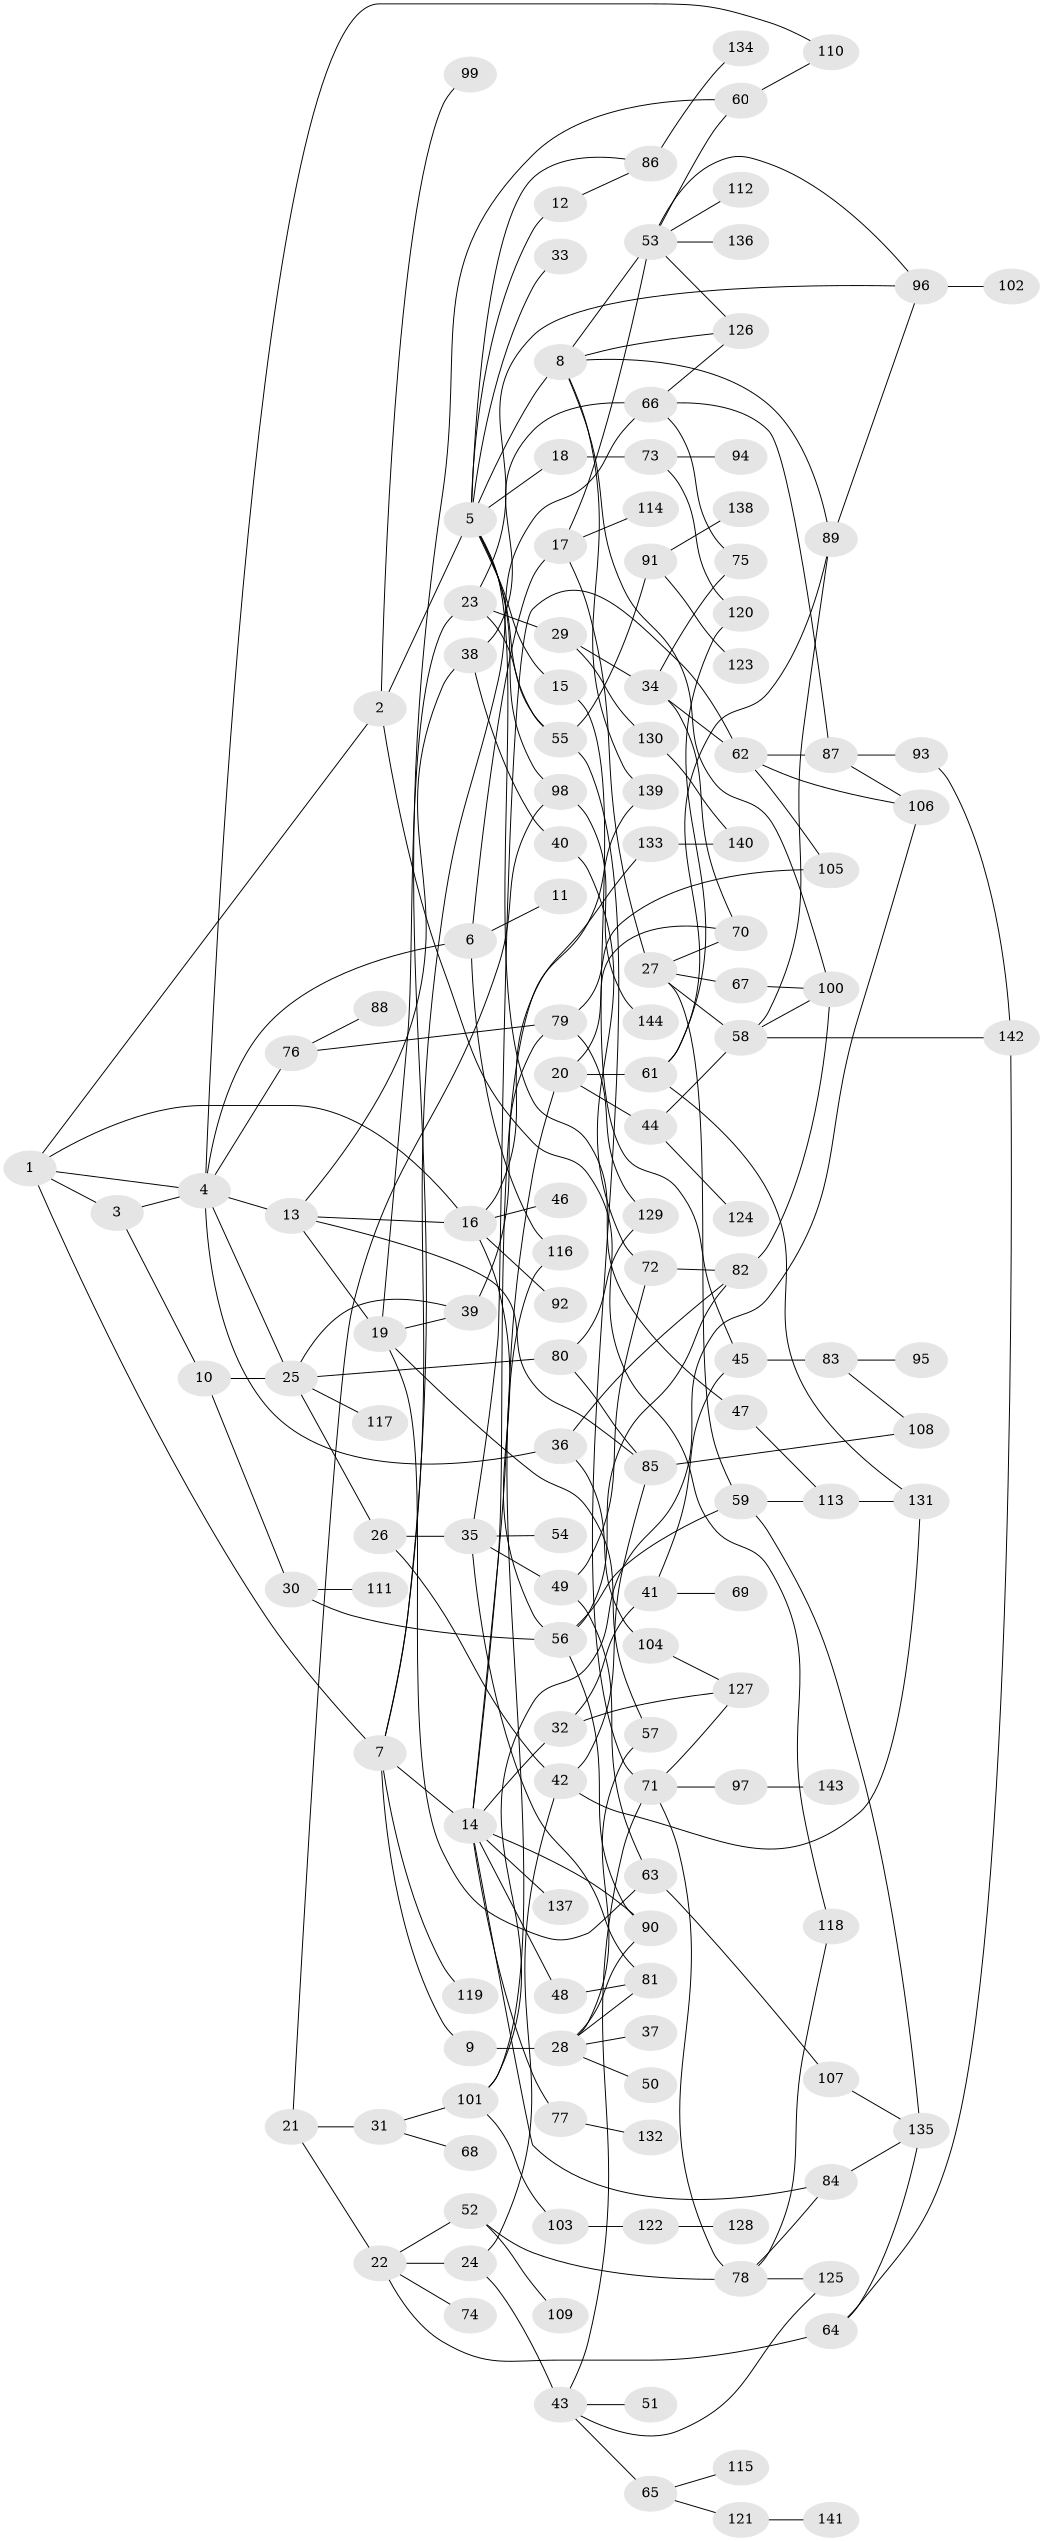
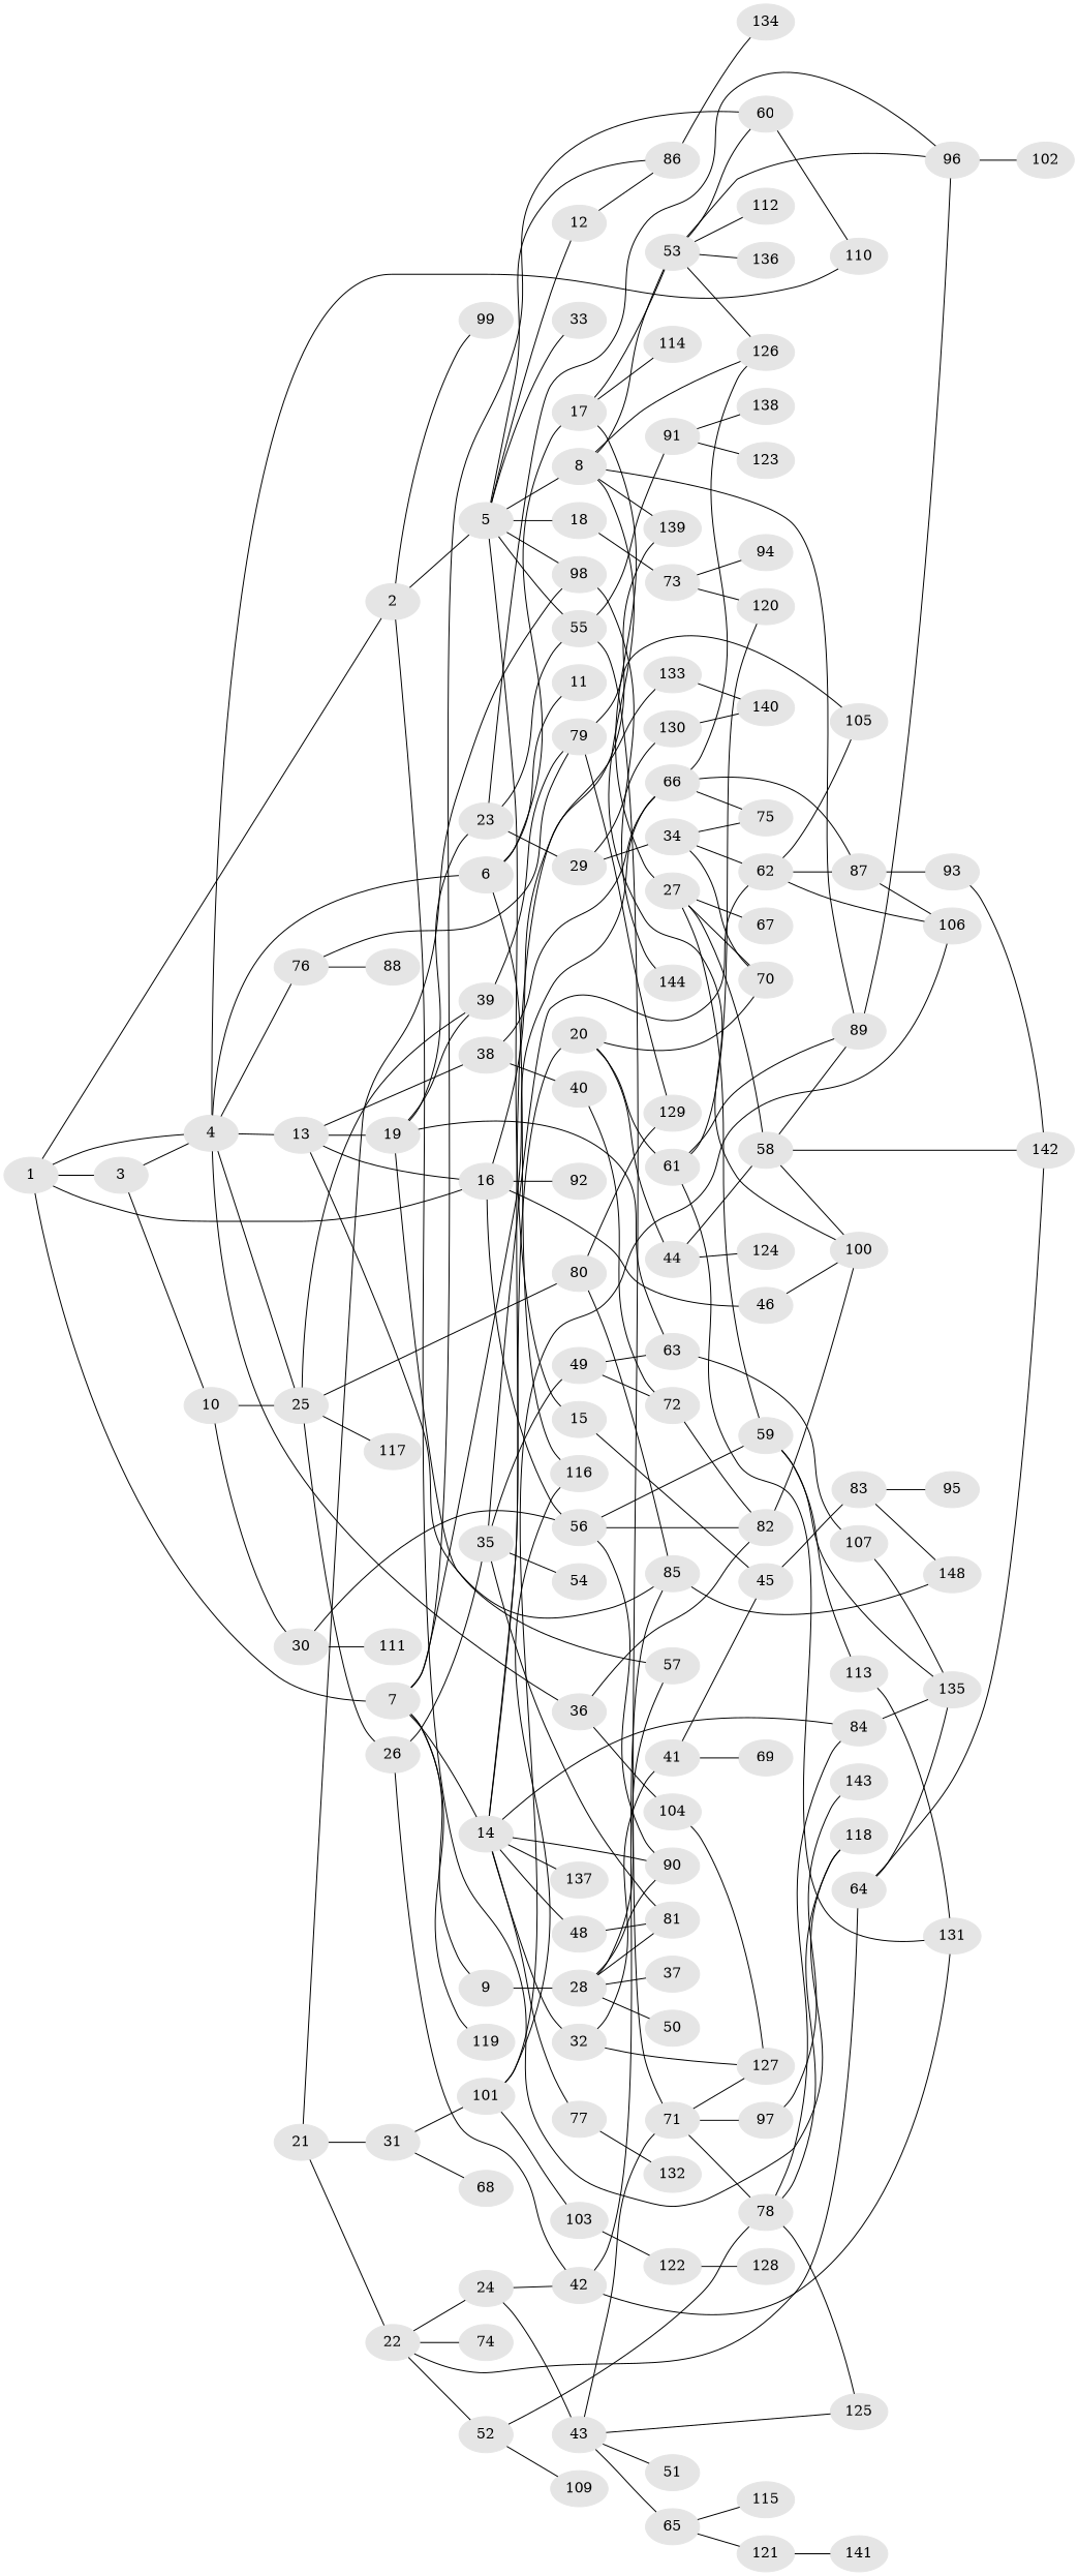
  graph {
    rankdir=LR
    node [color=gray90 style=filled]
    1
    2
    3
    4
    7
    16
    5
    99
    118
    10
    6
    13
    25
    36
    76
    110
    9
    14
    60
    66
    119
    46
    56
    92
    133
    8
    12
    15
    18
    33
-   47
    55
    86
    98
    30
    11
    17
    116
    19
    38
    85
    39
    26
    80
    117
    82
    104
    79
    88
    53
    89
    100
    126
    139
    45
    73
    113
    71
    91
    134
    144
    27
    114
    28
    20
    32
    48
    77
    84
    90
    137
    75
    87
    96
    112
    136
    57
    37
    50
    81
    111
    21
    22
    31
    23
    63
    40
-   108
+   108 [label=148]
    44
    61
    70
    41
    127
    132
    135
    83
    59
    140
    58
    67
    120
    94
    29
    107
    124
    131
    24
    52
    64
    74
    68
    101
    42
    43
    78
    109
    142
    34
    130
    102
    51
    65
    125
    35
    129
    62
    49
    54
    106
    103
    69
    105
    72
    115
    121
    97
    95
    123
    138
    93
    141
    122
    143
    128
    1 -- 2
    1 -- 3
    1 -- 4
    1 -- 7
    1 -- 16
    2 -- 5
    2 -- 99
    2 -- 118
    3 -- 4
    3 -- 10
    4 -- 6
    4 -- 13
    4 -- 25
    4 -- 36
    4 -- 76
    4 -- 110
    7 -- 9
    7 -- 14
    7 -- 60
    7 -- 66
    7 -- 119
    16 -- 46
    16 -- 56
    16 -- 92
    16 -- 133
    5 -- 8
    5 -- 12
    5 -- 15
    5 -- 18
    5 -- 33
-   5 -- 47
    5 -- 55
    5 -- 86
    5 -- 98
    10 -- 25
    10 -- 30
    6 -- 11
    6 -- 17
    6 -- 116
    13 -- 16
    13 -- 19
    13 -- 38
    13 -- 85
    25 -- 39
    25 -- 26
    25 -- 80
    25 -- 117
    36 -- 82
    36 -- 104
    76 -- 79
    76 -- 88
    9 -- 28
    14 -- 139
    14 -- 20
    14 -- 32
    14 -- 48
    14 -- 77
    14 -- 84
    14 -- 90
    14 -- 137
    60 -- 110
    66 -- 126
    66 -- 75
    66 -- 87
-   67 -- 100
+   46 -- 100
    56 -- 82
    56 -- 90
    56 -- 59
    133 -- 140
    8 -- 53
    8 -- 89
    8 -- 100
    8 -- 126
    8 -- 139
    12 -- 86
    15 -- 45
    18 -- 73
-   47 -- 113
    55 -- 71
    55 -- 91
    86 -- 134
    98 -- 144
    30 -- 56
    30 -- 111
    17 -- 53
    17 -- 27
    17 -- 114
    19 -- 39
    19 -- 57
    19 -- 23
    19 -- 63
    38 -- 66
    38 -- 40
    85 -- 108
    39 -- 79
    26 -- 42
    26 -- 35
    80 -- 85
    80 -- 129
    82 -- 100
    104 -- 127
    79 -- 129
    79 -- 105
    53 -- 60
    53 -- 126
    53 -- 96
    53 -- 112
    53 -- 136
    89 -- 96
    45 -- 83
    73 -- 120
    73 -- 94
    113 -- 131
    71 -- 127
    71 -- 78
    71 -- 97
    91 -- 123
    91 -- 138
    27 -- 70
    27 -- 59
    27 -- 58
    27 -- 67
    28 -- 90
    28 -- 57
    28 -- 37
    28 -- 50
    28 -- 81
    20 -- 44
    20 -- 61
    20 -- 70
    32 -- 41
    32 -- 127
    48 -- 81
    77 -- 132
    84 -- 135
    87 -- 106
    87 -- 93
    96 -- 102
    21 -- 98
    21 -- 22
    21 -- 31
    22 -- 24
    22 -- 52
    22 -- 64
    22 -- 74
    31 -- 68
    31 -- 101
    23 -- 55
    23 -- 96
    23 -- 29
    63 -- 107
    40 -- 72
    44 -- 58
    44 -- 124
    61 -- 89
    61 -- 120
    61 -- 131
    41 -- 45
    41 -- 69
    83 -- 108
    83 -- 95
    59 -- 113
    59 -- 135
    58 -- 89
    58 -- 100
    58 -- 142
    29 -- 34
    29 -- 130
    107 -- 135
    24 -- 42
    24 -- 43
    52 -- 78
    52 -- 109
    64 -- 135
    64 -- 142
    101 -- 116
    101 -- 106
    101 -- 103
    42 -- 85
    42 -- 131
    43 -- 71
    43 -- 51
    43 -- 65
    43 -- 125
    78 -- 118
    78 -- 84
    78 -- 125
    34 -- 75
    34 -- 70
    34 -- 62
    130 -- 140
    65 -- 115
    65 -- 121
    35 -- 81
    35 -- 62
    35 -- 49
    35 -- 54
    62 -- 87
    62 -- 106
    62 -- 105
    49 -- 63
    49 -- 72
    103 -- 122
    72 -- 82
    121 -- 141
    97 -- 143
    93 -- 142
    122 -- 128
  }
